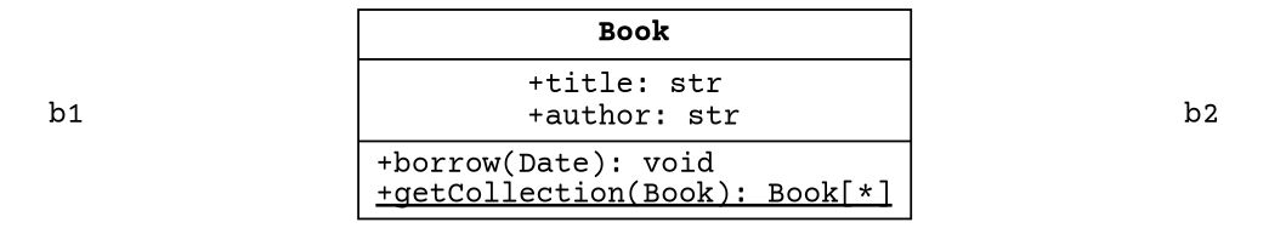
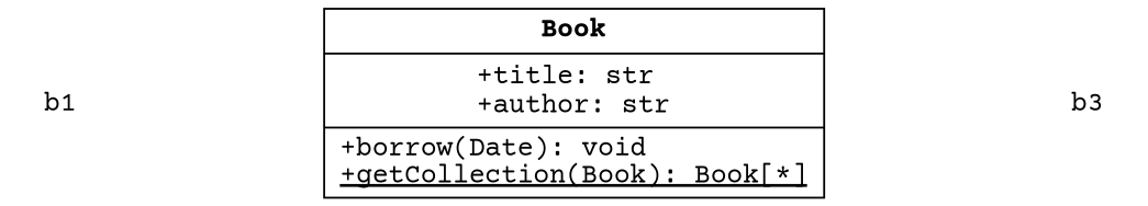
  digraph {
    nodesep=1.5
    ranksep=1.5
    fontname="Courier Prime"
    node [fontname="Courier Prime" shape=none]
    b1
    n2 [label=<{<b>Book</b>|+title: str<BR ALIGN="LEFT" />+author: str<BR ALIGN="LEFT" />|+borrow(Date): void<BR ALIGN="LEFT" /><U>+getCollection(Book): Book[*]</U>}> shape=record]
-   b2
+   b2 [label=b3]
  }
